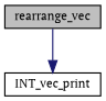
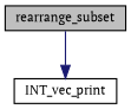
  digraph {
    rankdir=TB
    fontname="PT Serif"
    node [color=black fontname="PT Serif" fontsize=10 shape=record style=filled]
-   n1 [fillcolor=grey75 fontcolor=black height=0.2 label=rearrange_vec width=0.4]
+   n1 [fillcolor=grey75 fontcolor=black height=0.2 label=rearrange_subset width=0.4]
    n2 [fillcolor=white height=0.2 label=INT_vec_print width=0.4]
    n1 -> n2 [color=midnightblue fontname="PT Serif" fontsize=10 labelfontname=Helvetica labelfontsize=10 style=solid]
  }
